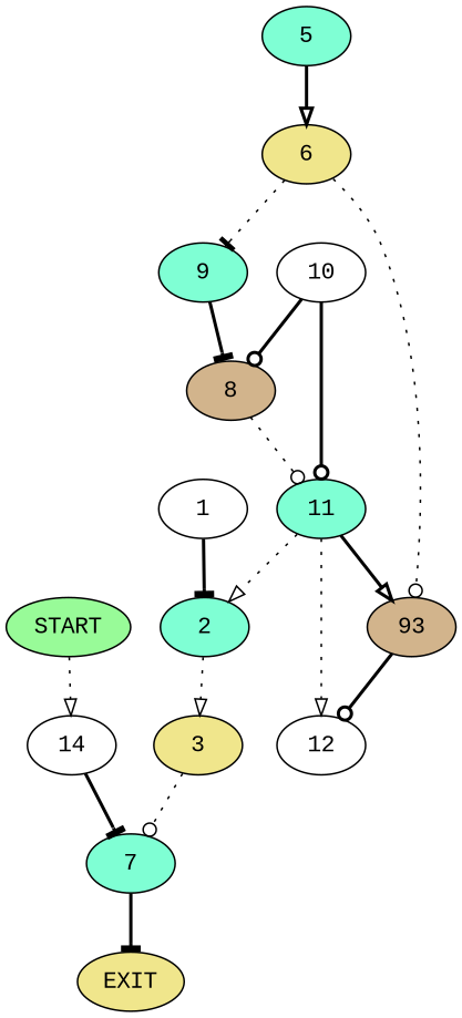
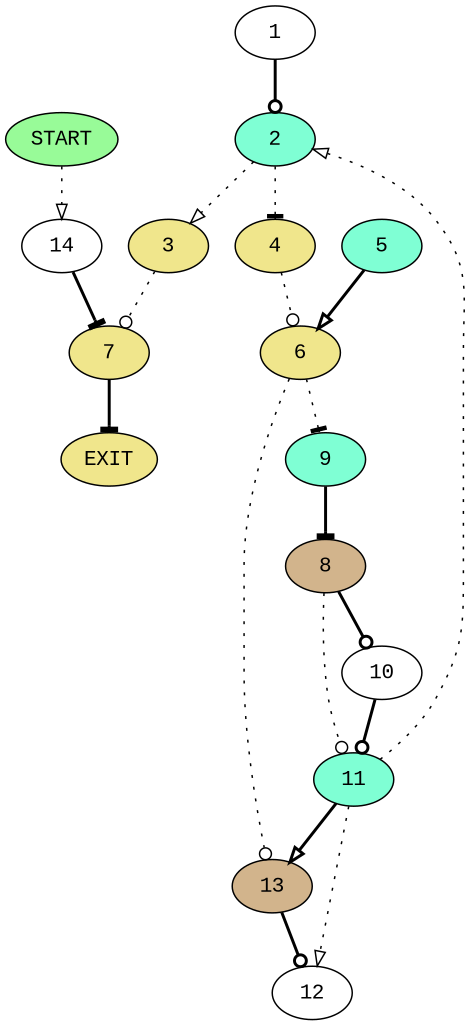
  digraph {
    fontname="Liberation Mono"
    node [fillcolor=khaki fontname="Liberation Mono" style=filled]
    edge [arrowhead=odot fontname="Liberation Mono" style=dotted]
    n1 [fillcolor=palegreen label=START]
    14 [fillcolor=white]
    1 [fillcolor=white]
    2 [fillcolor=aquamarine]
-   7 [fillcolor=aquamarine]
+   7
    n6 [label=EXIT]
    3
+   4
    6
    5 [fillcolor=aquamarine]
    9 [fillcolor=aquamarine]
-   13 [fillcolor=tan label=93]
+   13 [fillcolor=tan]
    8 [fillcolor=tan]
    10 [fillcolor=white]
    11 [fillcolor=aquamarine]
    12 [fillcolor=white]
    n1 -> 14 [arrowhead=onormal]
    14 -> 7 [arrowhead=tee style=bold]
-   1 -> 2 [arrowhead=tee style=bold]
+   1 -> 2 [style=bold]
    2 -> 3 [arrowhead=onormal]
+   2 -> 4 [arrowhead=tee]
    7 -> n6 [arrowhead=tee style=bold]
    3 -> 7
+   4 -> 6
    6 -> 9 [arrowhead=tee]
    6 -> 13
    5 -> 6 [arrowhead=onormal style=bold]
    9 -> 8 [arrowhead=tee style=bold]
    13 -> 12 [style=bold]
-   10 -> 8 [style=bold]
+   8 -> 10 [style=bold]
    8 -> 11
    10 -> 11 [style=bold]
    11 -> 2 [arrowhead=onormal]
    11 -> 13 [arrowhead=onormal style=bold]
    11 -> 12 [arrowhead=onormal]
  }
